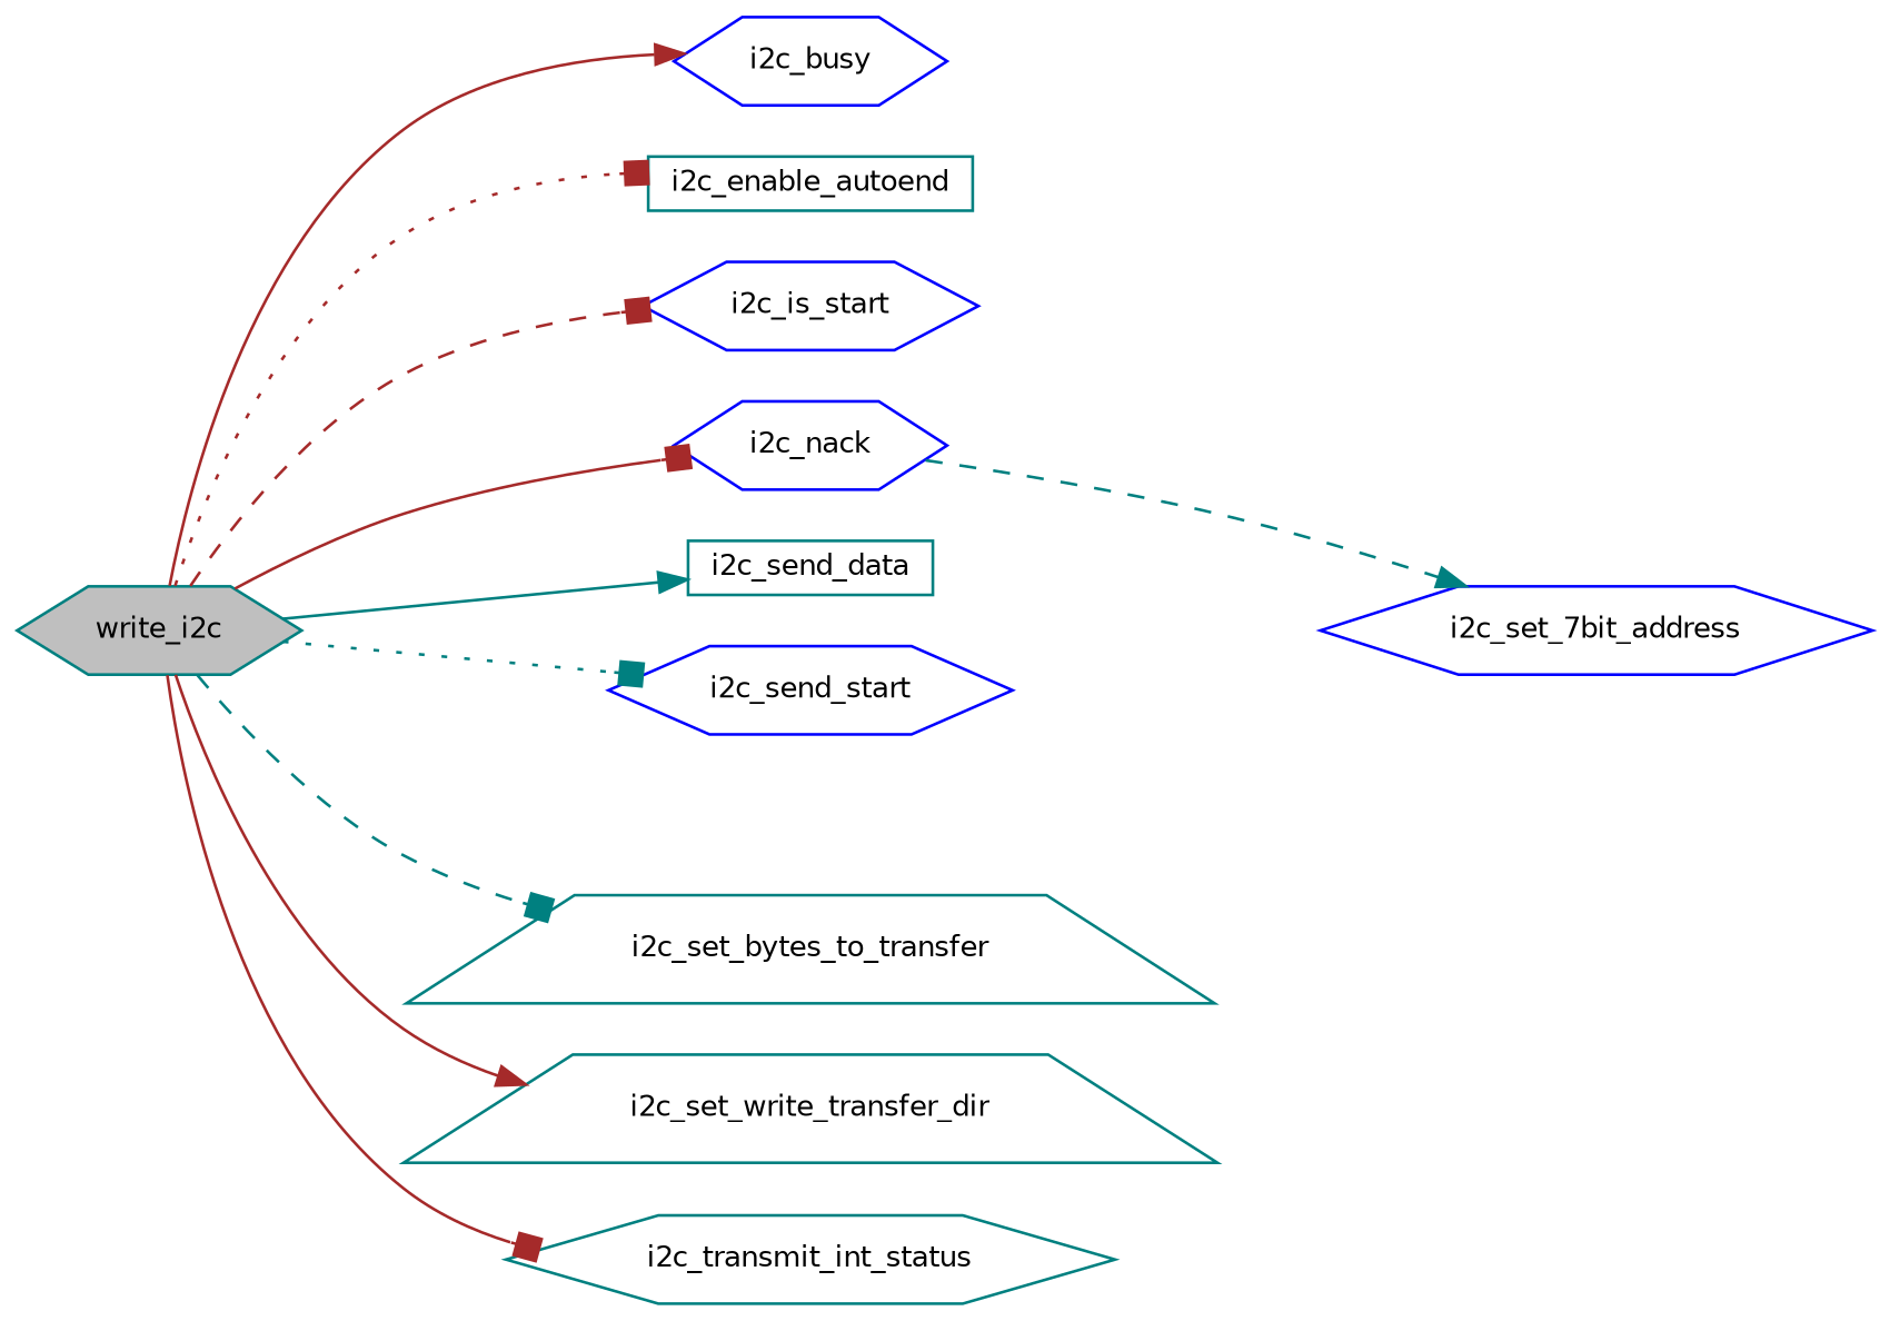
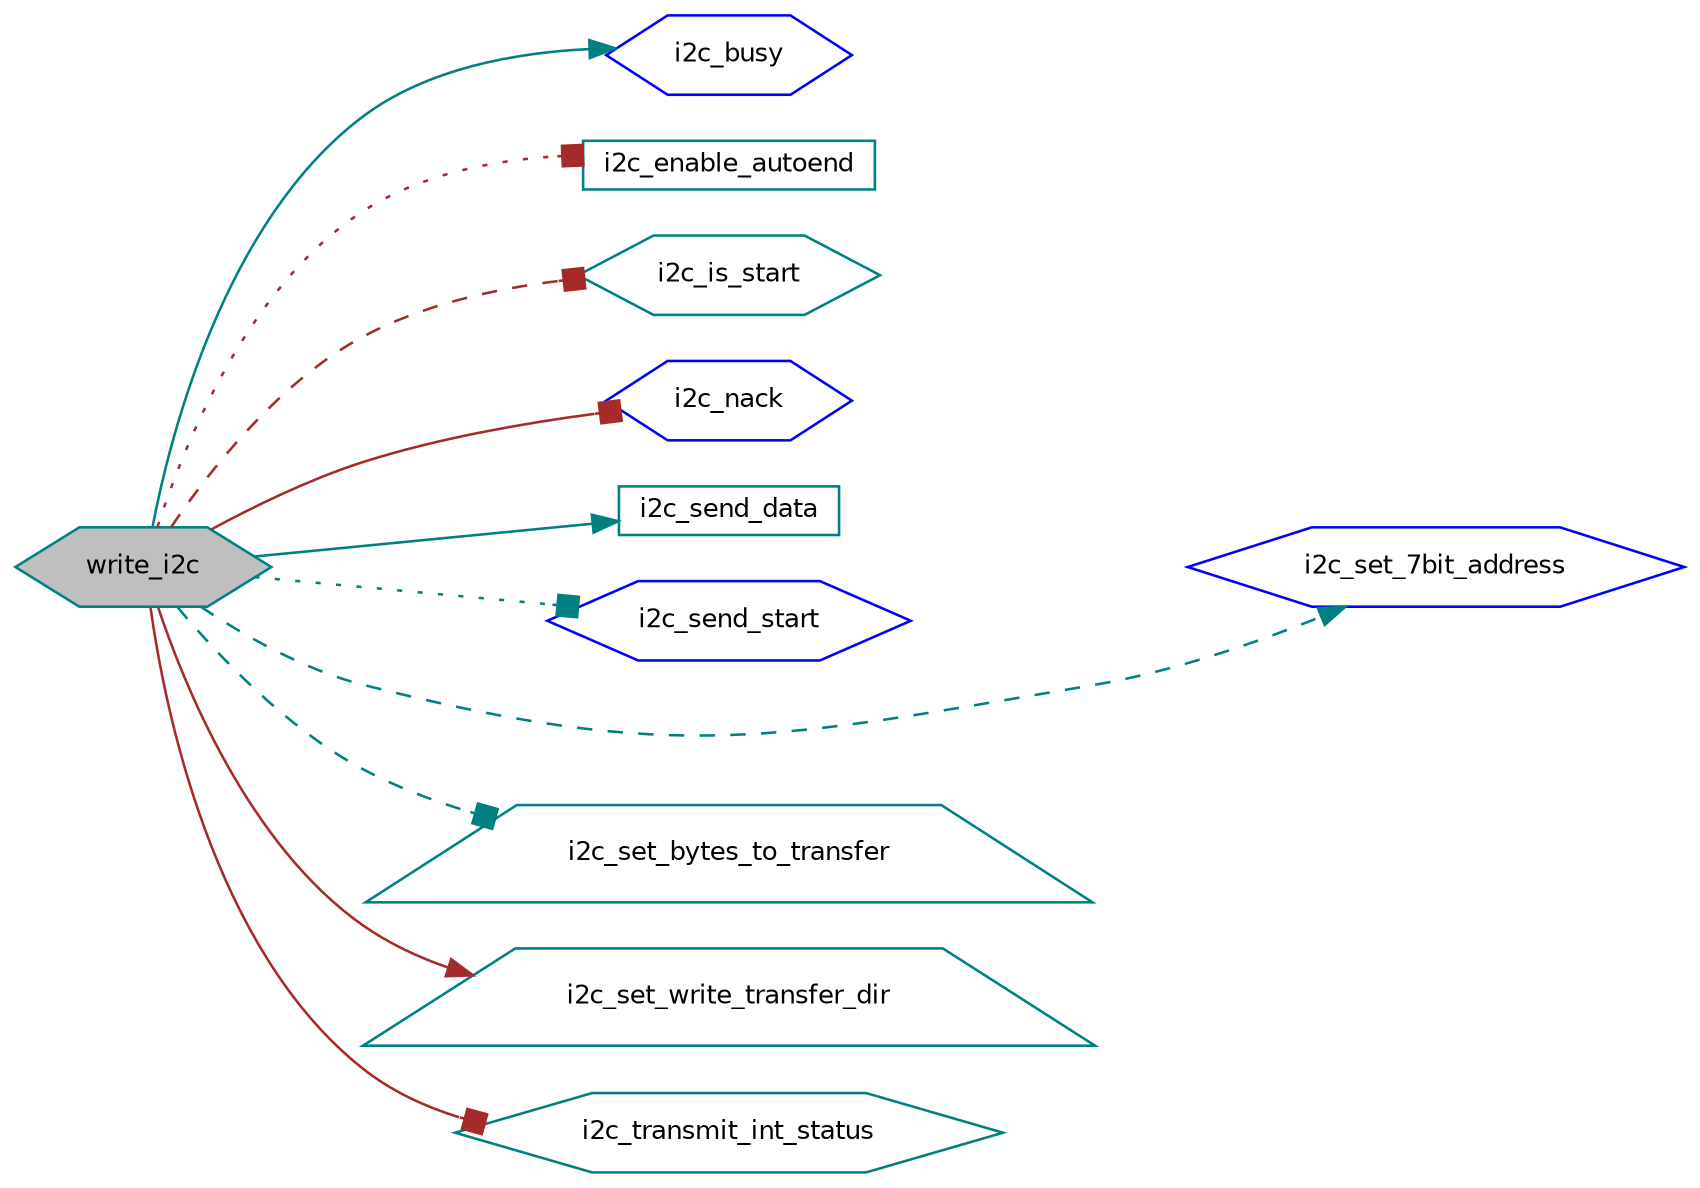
  digraph {
    rankdir=LR
    node [color=teal fillcolor=white fontname=Helvetica fontsize=10 shape=hexagon style=filled]
    edge [arrowhead=box color=teal fontname=Helvetica fontsize=10 labelfontname=Helvetica labelfontsize=10 style=solid]
    n1 [fillcolor=grey75 fontcolor=black height=0.2 label=write_i2c width=0.4]
    n2 [color=blue height=0.2 label=i2c_busy width=0.4]
    n3 [height=0.2 label=i2c_enable_autoend shape=box width=0.4]
-   n4 [color=blue height=0.2 label=i2c_is_start width=0.4]
+   n4 [height=0.2 label=i2c_is_start width=0.4]
    n5 [color=blue height=0.2 label=i2c_nack width=0.4]
    n6 [height=0.2 label=i2c_send_data shape=box width=0.4]
    n7 [color=blue height=0.2 label=i2c_send_start width=0.4]
    n8 [color=blue height=0.2 label=i2c_set_7bit_address width=0.4]
    n9 [height=0.2 label=i2c_set_bytes_to_transfer shape=trapezium width=0.4]
    n10 [height=0.2 label=i2c_set_write_transfer_dir shape=trapezium width=0.4]
    n11 [height=0.2 label=i2c_transmit_int_status width=0.4]
-   n1 -> n2 [arrowhead=normal color=brown]
+   n1 -> n2 [arrowhead=normal]
    n1 -> n3 [color=brown style=dotted]
    n1 -> n4 [color=brown style=dashed]
    n1 -> n5 [color=brown]
    n1 -> n6 [arrowhead=normal]
    n1 -> n7 [style=dotted]
-   n5 -> n8 [arrowhead=normal style=dashed]
+   n1 -> n8 [arrowhead=normal style=dashed]
    n1 -> n9 [style=dashed]
    n1 -> n10 [arrowhead=normal color=brown]
    n1 -> n11 [color=brown]
  }
